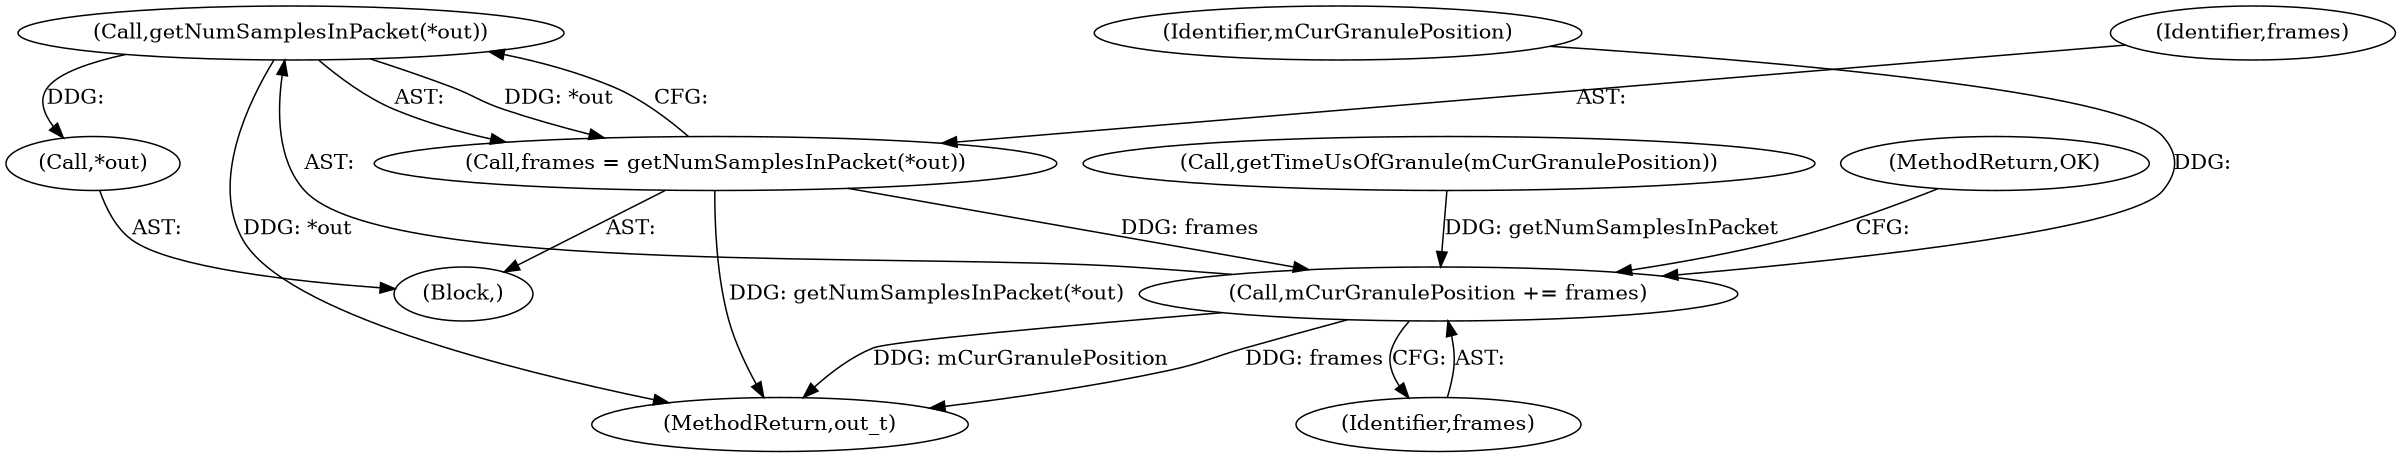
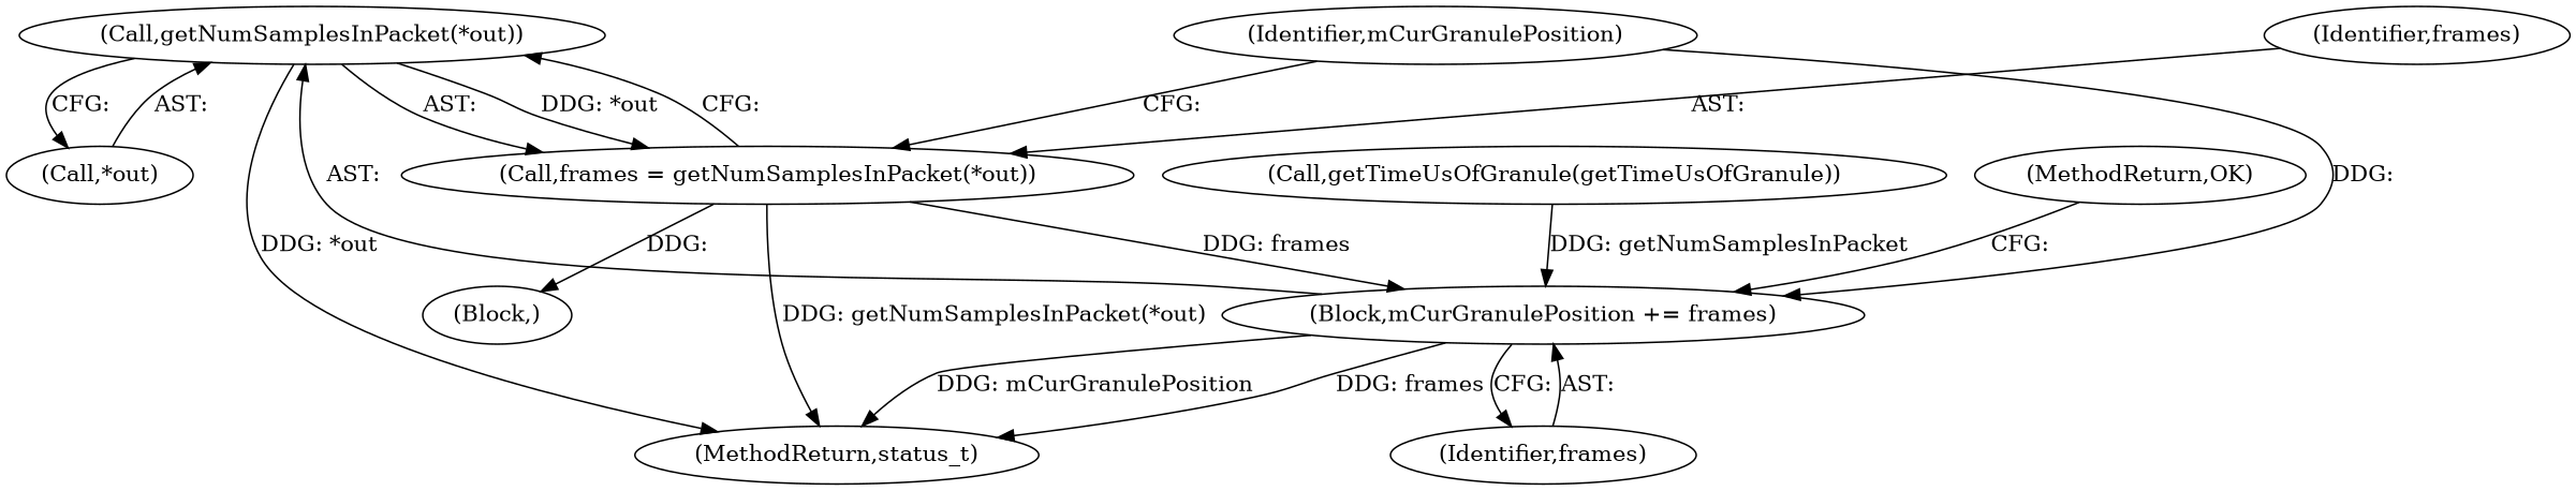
  digraph {
    n1 [label="(Call,getNumSamplesInPacket(*out))"]
    n2 [label="(Call,frames = getNumSamplesInPacket(*out))"]
    n3 [label="(Call,*out)"]
-   n4 [label="(MethodReturn,out_t)"]
-   n5 [label="(Call,mCurGranulePosition += frames)"]
+   n4 [label="(MethodReturn,status_t)"]
+   n5 [label="(Block,mCurGranulePosition += frames)"]
    n6 [label="(Block,)"]
    n7 [label="(Identifier,frames)"]
    n8 [label="(Identifier,frames)"]
-   n9 [label="(Call,getTimeUsOfGranule(mCurGranulePosition))"]
+   n9 [label="(Call,getTimeUsOfGranule(getTimeUsOfGranule))"]
    n10 [label="(MethodReturn,OK)"]
    n11 [label="(Identifier,mCurGranulePosition)"]
    n1 -> n2 [label="AST: "]
    n1 -> n2 [label="DDG: *out"]
-   n1 -> n3 [label="DDG: "]
+   n1 -> n3 [label="CFG: "]
    n1 -> n4 [label="DDG: *out"]
    n2 -> n1 [label="CFG: "]
    n2 -> n4 [label="DDG: getNumSamplesInPacket(*out)"]
    n2 -> n5 [label="DDG: frames"]
-   n2 -> n6 [label="AST: "]
-   n3 -> n6 [label="AST: "]
+   n2 -> n6 [label="DDG: "]
+   n3 -> n1 [label="AST: "]
    n5 -> n1 [label="AST: "]
    n5 -> n4 [label="DDG: mCurGranulePosition"]
    n5 -> n4 [label="DDG: frames"]
    n5 -> n7 [label="CFG: "]
    n7 -> n5 [label="AST: "]
    n8 -> n2 [label="AST: "]
    n9 -> n5 [label="DDG: getNumSamplesInPacket"]
    n10 -> n5 [label="CFG: "]
+   n11 -> n2 [label="CFG: "]
    n11 -> n5 [label="DDG: "]
  }
